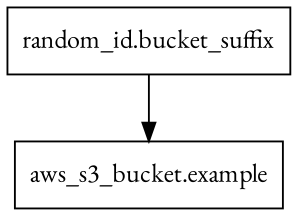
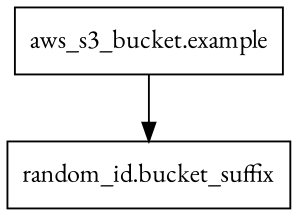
  digraph {
    rankdir=TB
    fontname="EB Garamond"
    node [fontname="EB Garamond" shape=rect]
    n1 [label="aws_s3_bucket.example"]
    n2 [label="random_id.bucket_suffix"]
-   n2 -> n1 [fontname="EB Garamond"]
+   n1 -> n2 [fontname="EB Garamond"]
  }
